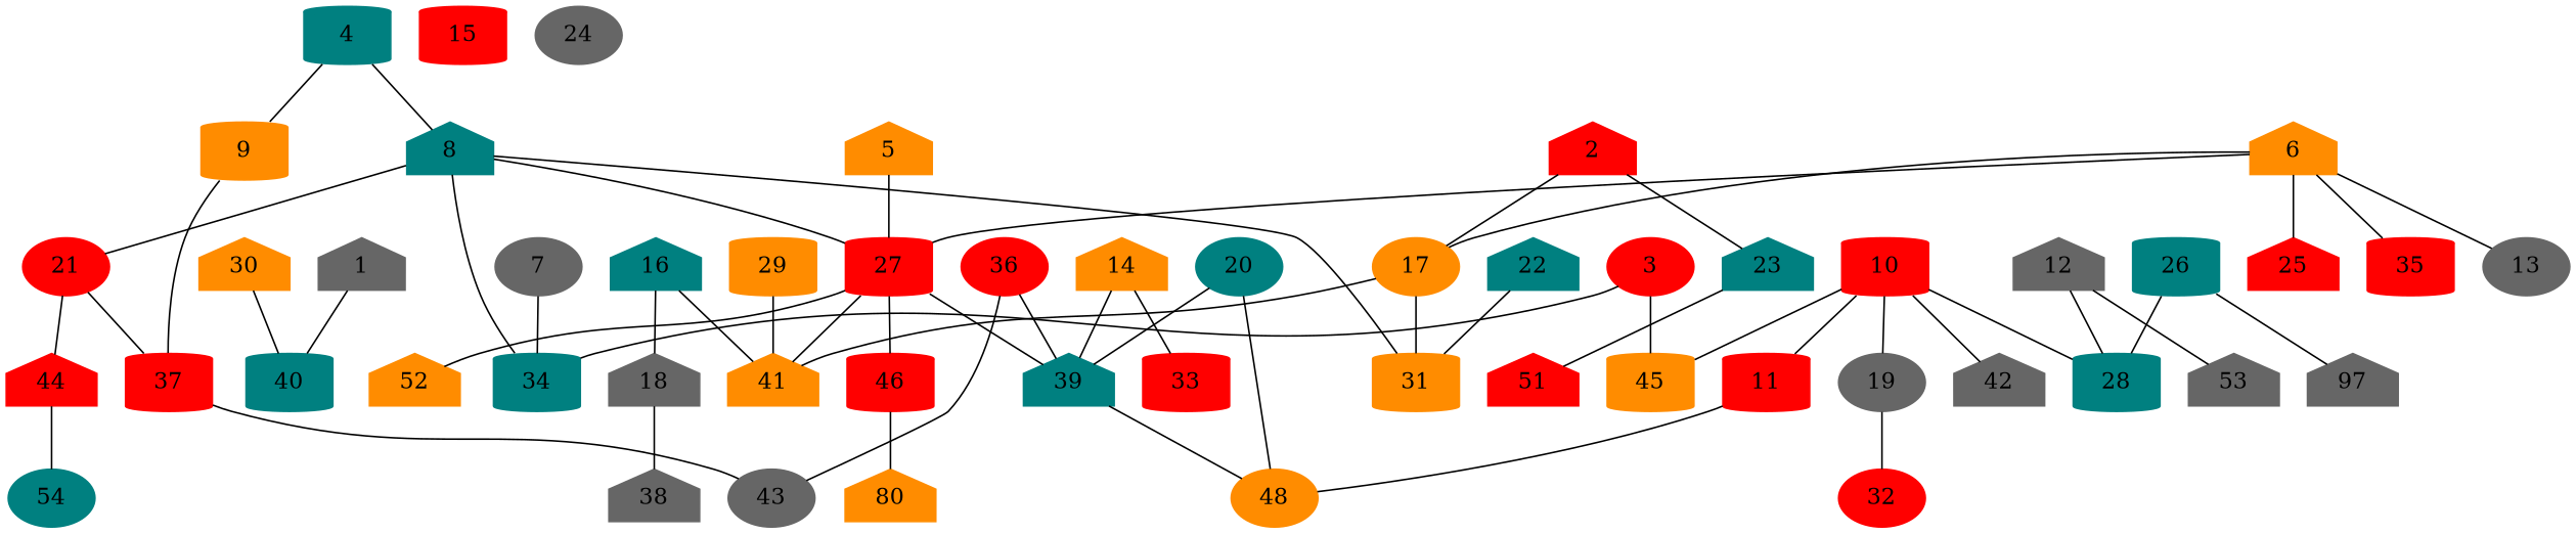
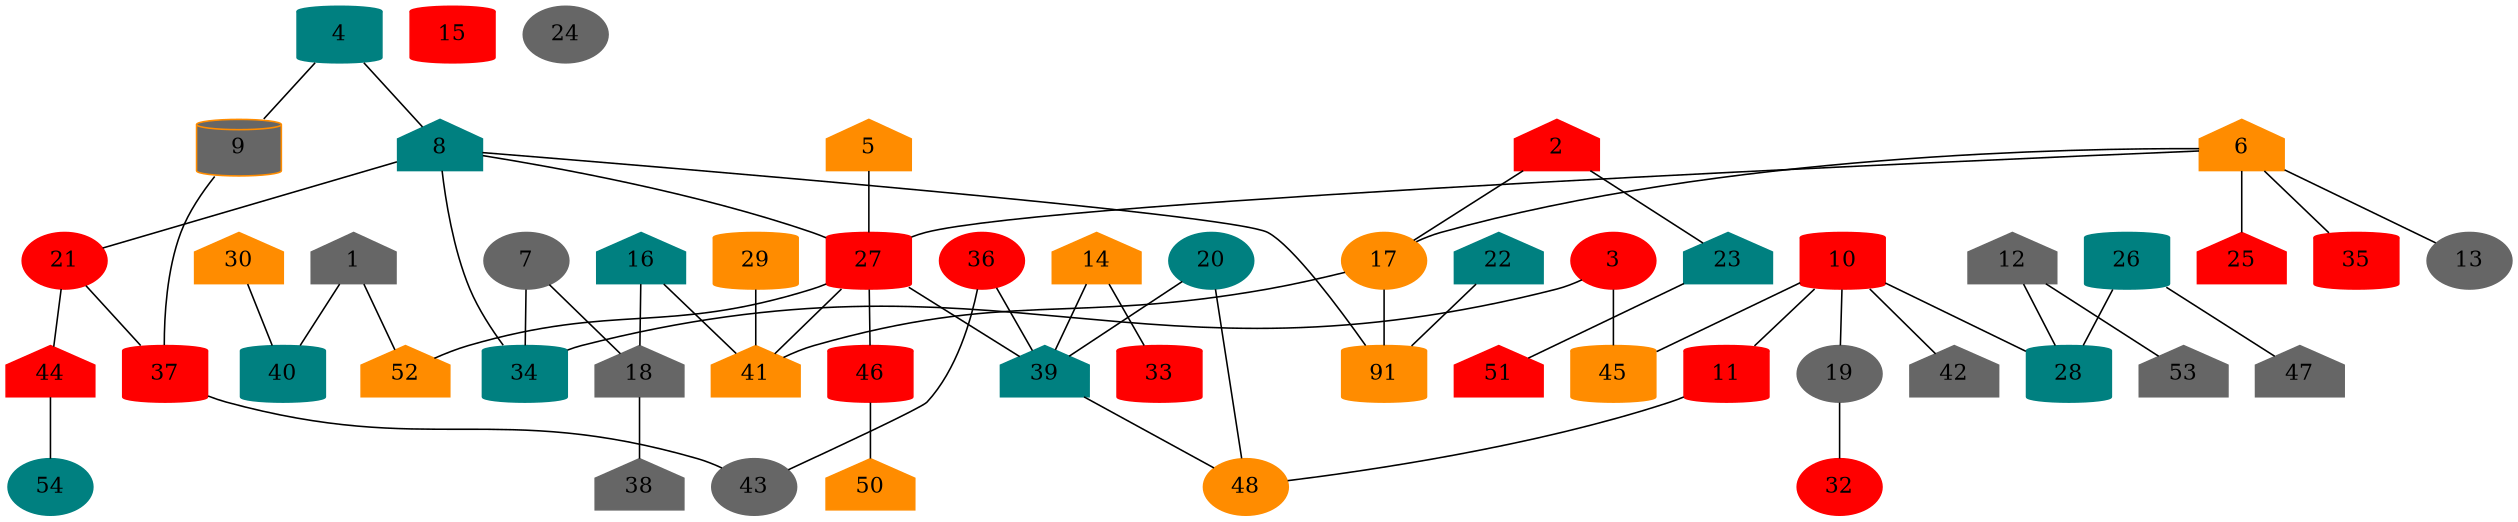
  graph {
    node [color=red shape=house style=filled]
    1 [color=gray40]
    40 [color=teal shape=cylinder]
    52 [color=darkorange]
    17 [color=darkorange shape=ellipse]
    2
    23 [color=teal]
-   31 [color=darkorange shape=cylinder]
+   31 [color=darkorange shape=cylinder label=91]
    41 [color=darkorange]
    51
    3 [shape=ellipse]
    34 [color=teal shape=cylinder]
    45 [color=darkorange shape=cylinder]
    4 [color=teal shape=cylinder]
    8 [color=teal]
-   9 [color=darkorange shape=cylinder]
+   9 [color=darkorange shape=cylinder fillcolor=gray40]
    27 [shape=cylinder]
    21 [shape=ellipse]
    37 [shape=cylinder]
    5 [color=darkorange]
    39 [color=teal]
    46 [shape=cylinder]
    6 [color=darkorange]
    13 [color=gray40 shape=ellipse]
    25
    35 [shape=cylinder]
    7 [color=gray40 shape=ellipse]
    18 [color=gray40]
    38 [color=gray40]
    44
    43 [color=gray40 shape=ellipse]
    10 [shape=cylinder]
    11 [shape=cylinder]
    19 [color=gray40 shape=ellipse]
    28 [color=teal shape=cylinder]
    42 [color=gray40]
    48 [color=darkorange shape=ellipse]
    32 [shape=ellipse]
    12 [color=gray40]
    53 [color=gray40]
    14 [color=darkorange]
    33 [shape=cylinder]
    15 [shape=cylinder]
    16 [color=teal]
    20 [color=teal shape=ellipse]
    54 [color=teal shape=ellipse]
    22 [color=teal]
    24 [color=gray40 shape=ellipse]
    26 [color=teal shape=cylinder]
-   47 [color=gray40 label=97]
-   50 [color=darkorange label=80]
+   47 [color=gray40]
+   50 [color=darkorange]
    29 [color=darkorange shape=cylinder]
    30 [color=darkorange]
    36 [shape=ellipse]
    1 -- 40
+   1 -- 52
    17 -- 31
    17 -- 41
    2 -- 17
    2 -- 23
    23 -- 51
    3 -- 34
    3 -- 45
    4 -- 8
    4 -- 9
    8 -- 31
    8 -- 34
    8 -- 27
    8 -- 21
    9 -- 37
    27 -- 52
    27 -- 41
    27 -- 39
    27 -- 46
    21 -- 37
    21 -- 44
    37 -- 43
    5 -- 27
    39 -- 48
    46 -- 50
    6 -- 17
    6 -- 27
    6 -- 13
    6 -- 25
    6 -- 35
    7 -- 34
+   7 -- 18
    18 -- 38
    44 -- 54
    10 -- 45
    10 -- 11
    10 -- 19
    10 -- 28
    10 -- 42
    11 -- 48
    19 -- 32
    12 -- 28
    12 -- 53
    14 -- 39
    14 -- 33
    16 -- 41
    16 -- 18
    20 -- 39
    20 -- 48
    22 -- 31
    26 -- 28
    26 -- 47
    29 -- 41
    30 -- 40
    36 -- 39
    36 -- 43
  }
